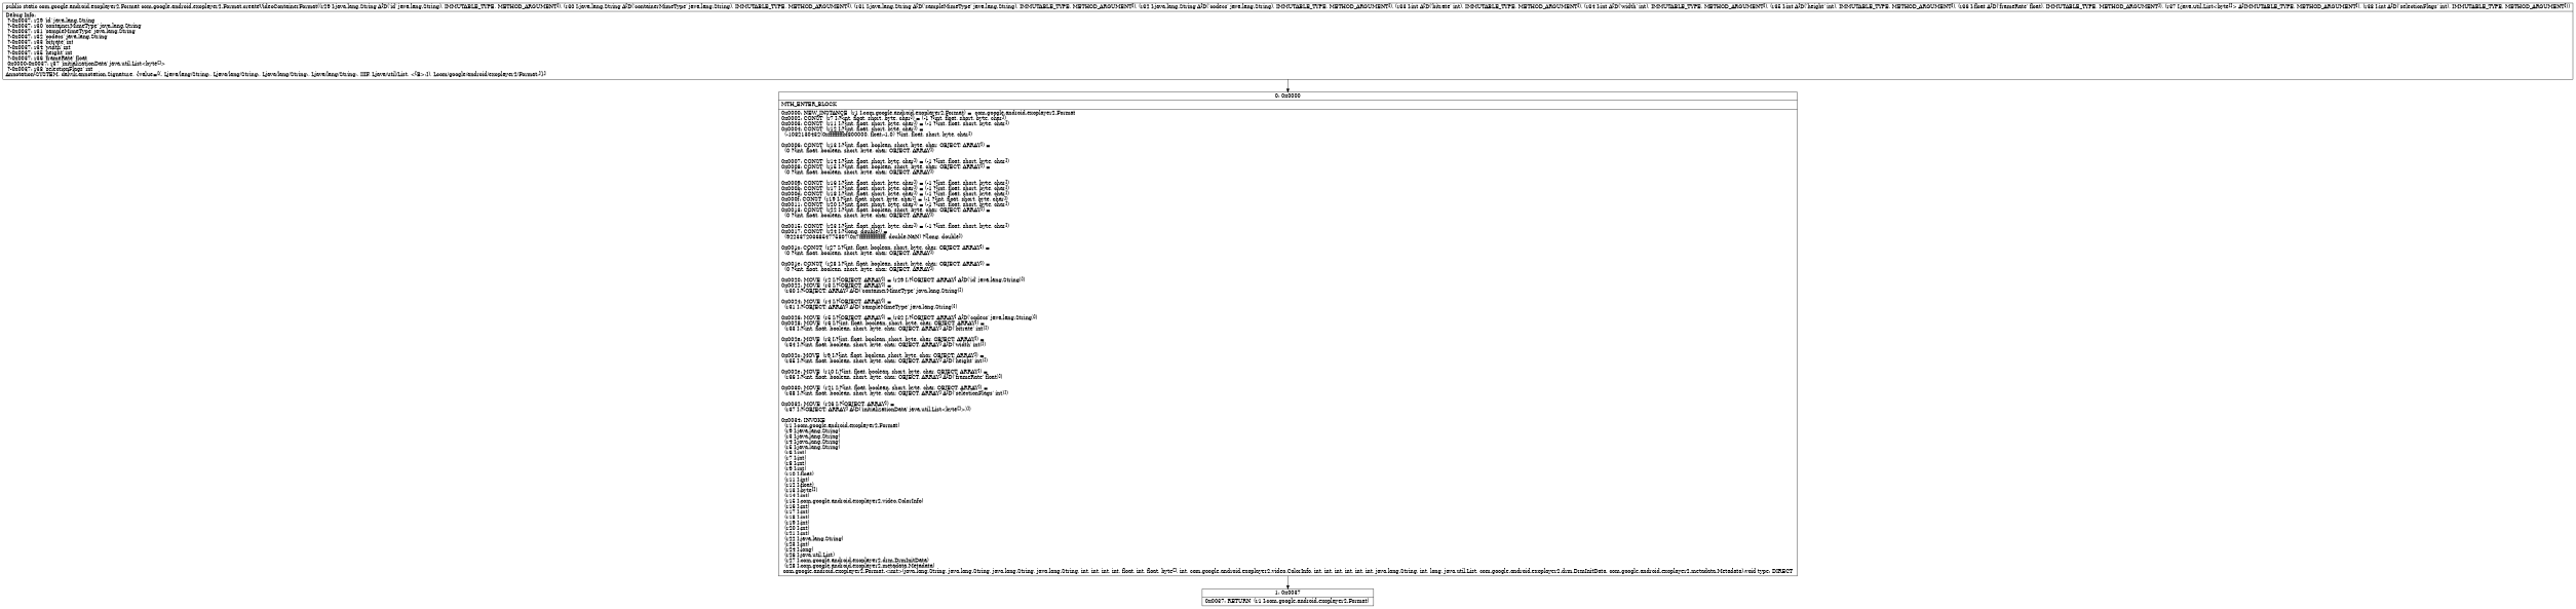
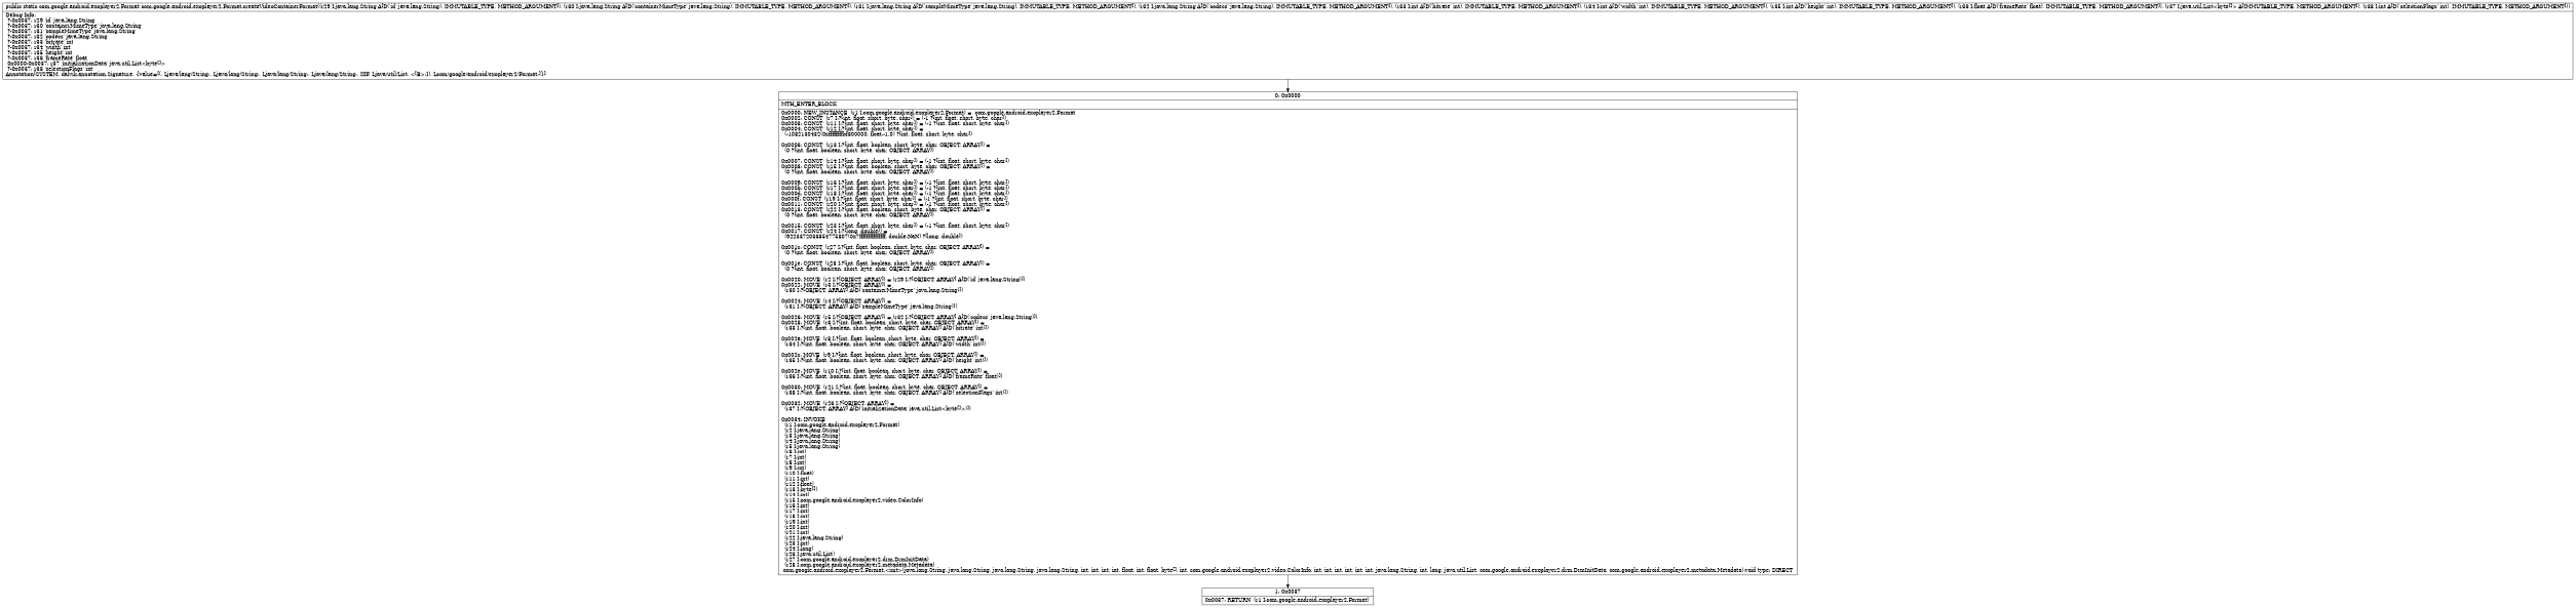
  digraph {
    node [shape=record]
-   n1 [label="{0\:\ 0x0000|MTH_ENTER_BLOCK\l|0x0000: NEW_INSTANCE  (r1 I:com.google.android.exoplayer2.Format) =  com.google.android.exoplayer2.Format \l0x0002: CONST  (r7 I:?[int, float, short, byte, char]) = (\-1 ?[int, float, short, byte, char]) \l0x0003: CONST  (r11 I:?[int, float, short, byte, char]) = (\-1 ?[int, float, short, byte, char]) \l0x0004: CONST  (r12 I:?[int, float, short, byte, char]) = \l  (\-1082130432(0xffffffffbf800000, float:\-1.0) ?[int, float, short, byte, char])\l \l0x0006: CONST  (r13 I:?[int, float, boolean, short, byte, char, OBJECT, ARRAY]) = \l  (0 ?[int, float, boolean, short, byte, char, OBJECT, ARRAY])\l \l0x0007: CONST  (r14 I:?[int, float, short, byte, char]) = (\-1 ?[int, float, short, byte, char]) \l0x0008: CONST  (r15 I:?[int, float, boolean, short, byte, char, OBJECT, ARRAY]) = \l  (0 ?[int, float, boolean, short, byte, char, OBJECT, ARRAY])\l \l0x0009: CONST  (r16 I:?[int, float, short, byte, char]) = (\-1 ?[int, float, short, byte, char]) \l0x000b: CONST  (r17 I:?[int, float, short, byte, char]) = (\-1 ?[int, float, short, byte, char]) \l0x000d: CONST  (r18 I:?[int, float, short, byte, char]) = (\-1 ?[int, float, short, byte, char]) \l0x000f: CONST  (r19 I:?[int, float, short, byte, char]) = (\-1 ?[int, float, short, byte, char]) \l0x0011: CONST  (r20 I:?[int, float, short, byte, char]) = (\-1 ?[int, float, short, byte, char]) \l0x0013: CONST  (r22 I:?[int, float, boolean, short, byte, char, OBJECT, ARRAY]) = \l  (0 ?[int, float, boolean, short, byte, char, OBJECT, ARRAY])\l \l0x0015: CONST  (r23 I:?[int, float, short, byte, char]) = (\-1 ?[int, float, short, byte, char]) \l0x0017: CONST  (r24 I:?[long, double]) = \l  (9223372036854775807(0x7fffffffffffffff, double:NaN) ?[long, double])\l \l0x001c: CONST  (r27 I:?[int, float, boolean, short, byte, char, OBJECT, ARRAY]) = \l  (0 ?[int, float, boolean, short, byte, char, OBJECT, ARRAY])\l \l0x001e: CONST  (r28 I:?[int, float, boolean, short, byte, char, OBJECT, ARRAY]) = \l  (0 ?[int, float, boolean, short, byte, char, OBJECT, ARRAY])\l \l0x0020: MOVE  (r2 I:?[OBJECT, ARRAY]) = (r29 I:?[OBJECT, ARRAY] A[D('id' java.lang.String)]) \l0x0022: MOVE  (r3 I:?[OBJECT, ARRAY]) = \l  (r30 I:?[OBJECT, ARRAY] A[D('containerMimeType' java.lang.String)])\l \l0x0024: MOVE  (r4 I:?[OBJECT, ARRAY]) = \l  (r31 I:?[OBJECT, ARRAY] A[D('sampleMimeType' java.lang.String)])\l \l0x0026: MOVE  (r5 I:?[OBJECT, ARRAY]) = (r32 I:?[OBJECT, ARRAY] A[D('codecs' java.lang.String)]) \l0x0028: MOVE  (r6 I:?[int, float, boolean, short, byte, char, OBJECT, ARRAY]) = \l  (r33 I:?[int, float, boolean, short, byte, char, OBJECT, ARRAY] A[D('bitrate' int)])\l \l0x002a: MOVE  (r8 I:?[int, float, boolean, short, byte, char, OBJECT, ARRAY]) = \l  (r34 I:?[int, float, boolean, short, byte, char, OBJECT, ARRAY] A[D('width' int)])\l \l0x002c: MOVE  (r9 I:?[int, float, boolean, short, byte, char, OBJECT, ARRAY]) = \l  (r35 I:?[int, float, boolean, short, byte, char, OBJECT, ARRAY] A[D('height' int)])\l \l0x002e: MOVE  (r10 I:?[int, float, boolean, short, byte, char, OBJECT, ARRAY]) = \l  (r36 I:?[int, float, boolean, short, byte, char, OBJECT, ARRAY] A[D('frameRate' float)])\l \l0x0030: MOVE  (r21 I:?[int, float, boolean, short, byte, char, OBJECT, ARRAY]) = \l  (r38 I:?[int, float, boolean, short, byte, char, OBJECT, ARRAY] A[D('selectionFlags' int)])\l \l0x0032: MOVE  (r26 I:?[OBJECT, ARRAY]) = \l  (r37 I:?[OBJECT, ARRAY] A[D('initializationData' java.util.List\<byte[]\>)])\l \l0x0034: INVOKE  \l  (r1 I:com.google.android.exoplayer2.Format)\l  (r9 I:java.lang.String)\l  (r3 I:java.lang.String)\l  (r4 I:java.lang.String)\l  (r5 I:java.lang.String)\l  (r6 I:int)\l  (r7 I:int)\l  (r8 I:int)\l  (r9 I:int)\l  (r10 I:float)\l  (r11 I:int)\l  (r12 I:float)\l  (r13 I:byte[])\l  (r14 I:int)\l  (r15 I:com.google.android.exoplayer2.video.ColorInfo)\l  (r16 I:int)\l  (r17 I:int)\l  (r18 I:int)\l  (r19 I:int)\l  (r20 I:int)\l  (r21 I:int)\l  (r22 I:java.lang.String)\l  (r23 I:int)\l  (r24 I:long)\l  (r26 I:java.util.List)\l  (r27 I:com.google.android.exoplayer2.drm.DrmInitData)\l  (r28 I:com.google.android.exoplayer2.metadata.Metadata)\l com.google.android.exoplayer2.Format.\<init\>(java.lang.String, java.lang.String, java.lang.String, java.lang.String, int, int, int, int, float, int, float, byte[], int, com.google.android.exoplayer2.video.ColorInfo, int, int, int, int, int, int, java.lang.String, int, long, java.util.List, com.google.android.exoplayer2.drm.DrmInitData, com.google.android.exoplayer2.metadata.Metadata):void type: DIRECT \l}"]
+   n1 [label="{0\:\ 0x0000|MTH_ENTER_BLOCK\l|0x0000: NEW_INSTANCE  (r1 I:com.google.android.exoplayer2.Format) =  com.google.android.exoplayer2.Format \l0x0002: CONST  (r7 I:?[int, float, short, byte, char]) = (\-1 ?[int, float, short, byte, char]) \l0x0003: CONST  (r11 I:?[int, float, short, byte, char]) = (\-1 ?[int, float, short, byte, char]) \l0x0004: CONST  (r12 I:?[int, float, short, byte, char]) = \l  (\-1082130432(0xffffffffbf800000, float:\-1.0) ?[int, float, short, byte, char])\l \l0x0006: CONST  (r13 I:?[int, float, boolean, short, byte, char, OBJECT, ARRAY]) = \l  (0 ?[int, float, boolean, short, byte, char, OBJECT, ARRAY])\l \l0x0007: CONST  (r14 I:?[int, float, short, byte, char]) = (\-1 ?[int, float, short, byte, char]) \l0x0008: CONST  (r15 I:?[int, float, boolean, short, byte, char, OBJECT, ARRAY]) = \l  (0 ?[int, float, boolean, short, byte, char, OBJECT, ARRAY])\l \l0x0009: CONST  (r16 I:?[int, float, short, byte, char]) = (\-1 ?[int, float, short, byte, char]) \l0x000b: CONST  (r17 I:?[int, float, short, byte, char]) = (\-1 ?[int, float, short, byte, char]) \l0x000d: CONST  (r18 I:?[int, float, short, byte, char]) = (\-1 ?[int, float, short, byte, char]) \l0x000f: CONST  (r19 I:?[int, float, short, byte, char]) = (\-1 ?[int, float, short, byte, char]) \l0x0011: CONST  (r20 I:?[int, float, short, byte, char]) = (\-1 ?[int, float, short, byte, char]) \l0x0013: CONST  (r22 I:?[int, float, boolean, short, byte, char, OBJECT, ARRAY]) = \l  (0 ?[int, float, boolean, short, byte, char, OBJECT, ARRAY])\l \l0x0015: CONST  (r23 I:?[int, float, short, byte, char]) = (\-1 ?[int, float, short, byte, char]) \l0x0017: CONST  (r24 I:?[long, double]) = \l  (9223372036854775807(0x7fffffffffffffff, double:NaN) ?[long, double])\l \l0x001c: CONST  (r27 I:?[int, float, boolean, short, byte, char, OBJECT, ARRAY]) = \l  (0 ?[int, float, boolean, short, byte, char, OBJECT, ARRAY])\l \l0x001e: CONST  (r28 I:?[int, float, boolean, short, byte, char, OBJECT, ARRAY]) = \l  (0 ?[int, float, boolean, short, byte, char, OBJECT, ARRAY])\l \l0x0020: MOVE  (r2 I:?[OBJECT, ARRAY]) = (r29 I:?[OBJECT, ARRAY] A[D('id' java.lang.String)]) \l0x0022: MOVE  (r3 I:?[OBJECT, ARRAY]) = \l  (r30 I:?[OBJECT, ARRAY] A[D('containerMimeType' java.lang.String)])\l \l0x0024: MOVE  (r4 I:?[OBJECT, ARRAY]) = \l  (r31 I:?[OBJECT, ARRAY] A[D('sampleMimeType' java.lang.String)])\l \l0x0026: MOVE  (r5 I:?[OBJECT, ARRAY]) = (r32 I:?[OBJECT, ARRAY] A[D('codecs' java.lang.String)]) \l0x0028: MOVE  (r6 I:?[int, float, boolean, short, byte, char, OBJECT, ARRAY]) = \l  (r33 I:?[int, float, boolean, short, byte, char, OBJECT, ARRAY] A[D('bitrate' int)])\l \l0x002a: MOVE  (r8 I:?[int, float, boolean, short, byte, char, OBJECT, ARRAY]) = \l  (r34 I:?[int, float, boolean, short, byte, char, OBJECT, ARRAY] A[D('width' int)])\l \l0x002c: MOVE  (r9 I:?[int, float, boolean, short, byte, char, OBJECT, ARRAY]) = \l  (r35 I:?[int, float, boolean, short, byte, char, OBJECT, ARRAY] A[D('height' int)])\l \l0x002e: MOVE  (r10 I:?[int, float, boolean, short, byte, char, OBJECT, ARRAY]) = \l  (r36 I:?[int, float, boolean, short, byte, char, OBJECT, ARRAY] A[D('frameRate' float)])\l \l0x0030: MOVE  (r21 I:?[int, float, boolean, short, byte, char, OBJECT, ARRAY]) = \l  (r38 I:?[int, float, boolean, short, byte, char, OBJECT, ARRAY] A[D('selectionFlags' int)])\l \l0x0032: MOVE  (r26 I:?[OBJECT, ARRAY]) = \l  (r37 I:?[OBJECT, ARRAY] A[D('initializationData' java.util.List\<byte[]\>)])\l \l0x0034: INVOKE  \l  (r1 I:com.google.android.exoplayer2.Format)\l  (r2 I:java.lang.String)\l  (r3 I:java.lang.String)\l  (r4 I:java.lang.String)\l  (r5 I:java.lang.String)\l  (r6 I:int)\l  (r7 I:int)\l  (r8 I:int)\l  (r9 I:int)\l  (r10 I:float)\l  (r11 I:int)\l  (r12 I:float)\l  (r13 I:byte[])\l  (r14 I:int)\l  (r15 I:com.google.android.exoplayer2.video.ColorInfo)\l  (r16 I:int)\l  (r17 I:int)\l  (r18 I:int)\l  (r19 I:int)\l  (r20 I:int)\l  (r21 I:int)\l  (r22 I:java.lang.String)\l  (r23 I:int)\l  (r24 I:long)\l  (r26 I:java.util.List)\l  (r27 I:com.google.android.exoplayer2.drm.DrmInitData)\l  (r28 I:com.google.android.exoplayer2.metadata.Metadata)\l com.google.android.exoplayer2.Format.\<init\>(java.lang.String, java.lang.String, java.lang.String, java.lang.String, int, int, int, int, float, int, float, byte[], int, com.google.android.exoplayer2.video.ColorInfo, int, int, int, int, int, int, java.lang.String, int, long, java.util.List, com.google.android.exoplayer2.drm.DrmInitData, com.google.android.exoplayer2.metadata.Metadata):void type: DIRECT \l}"]
    n2 [label="{1\:\ 0x0037|0x0037: RETURN  (r1 I:com.google.android.exoplayer2.Format) \l}"]
    n3 [label="{public static com.google.android.exoplayer2.Format com.google.android.exoplayer2.Format.createVideoContainerFormat((r29 I:java.lang.String A[D('id' java.lang.String), IMMUTABLE_TYPE, METHOD_ARGUMENT]), (r30 I:java.lang.String A[D('containerMimeType' java.lang.String), IMMUTABLE_TYPE, METHOD_ARGUMENT]), (r31 I:java.lang.String A[D('sampleMimeType' java.lang.String), IMMUTABLE_TYPE, METHOD_ARGUMENT]), (r32 I:java.lang.String A[D('codecs' java.lang.String), IMMUTABLE_TYPE, METHOD_ARGUMENT]), (r33 I:int A[D('bitrate' int), IMMUTABLE_TYPE, METHOD_ARGUMENT]), (r34 I:int A[D('width' int), IMMUTABLE_TYPE, METHOD_ARGUMENT]), (r35 I:int A[D('height' int), IMMUTABLE_TYPE, METHOD_ARGUMENT]), (r36 I:float A[D('frameRate' float), IMMUTABLE_TYPE, METHOD_ARGUMENT]), (r37 I:java.util.List\<byte[]\> A[IMMUTABLE_TYPE, METHOD_ARGUMENT]), (r38 I:int A[D('selectionFlags' int), IMMUTABLE_TYPE, METHOD_ARGUMENT]))  | Debug Info:\l  ?\-0x0037: r29 'id' java.lang.String\l  ?\-0x0037: r30 'containerMimeType' java.lang.String\l  ?\-0x0037: r31 'sampleMimeType' java.lang.String\l  ?\-0x0037: r32 'codecs' java.lang.String\l  ?\-0x0037: r33 'bitrate' int\l  ?\-0x0037: r34 'width' int\l  ?\-0x0037: r35 'height' int\l  ?\-0x0037: r36 'frameRate' float\l  0x0000\-0x0037: r37 'initializationData' java.util.List\<byte[]\>\l  ?\-0x0037: r38 'selectionFlags' int\lAnnotation[SYSTEM, dalvik.annotation.Signature, \{value=[(, Ljava\/lang\/String;, Ljava\/lang\/String;, Ljava\/lang\/String;, Ljava\/lang\/String;, IIIF, Ljava\/util\/List, \<[B\>;I), Lcom\/google\/android\/exoplayer2\/Format;]\}]\l}"]
    n1 -> n2
    n3 -> n1
  }
